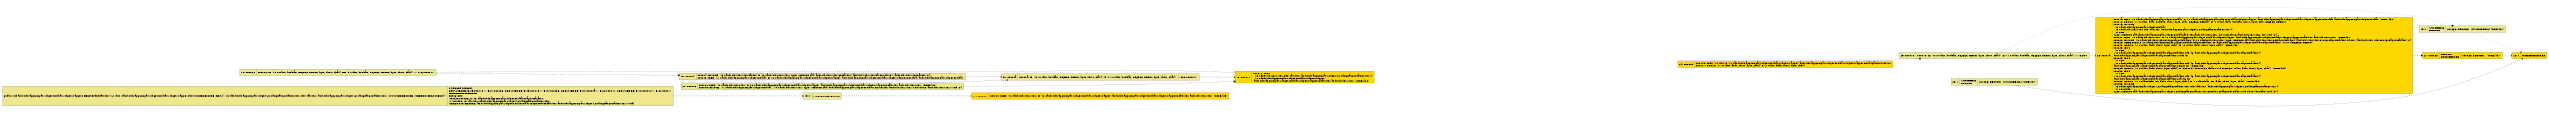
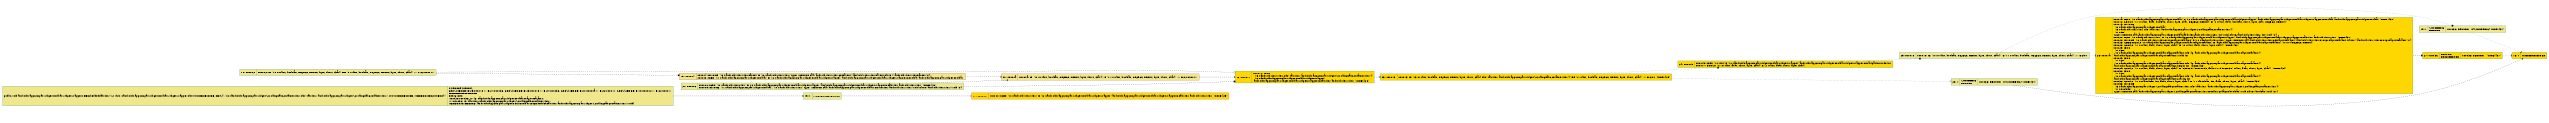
  digraph {
    rankdir=LR
    node [color=teal fillcolor=khaki shape=record style=filled]
    edge [arrowhead=tee style=dashed]
    n1 [label="{15\:\ ?|MTH_ENTER_BLOCK\l}"]
    n2 [color=brown fillcolor=gold label="{17\:\ 0x0000|0x0000: IGET  (r0 I:android.view.View) = (r2 I:androidx.appcompat.widget.ToolbarWidgetWrapper) androidx.appcompat.widget.ToolbarWidgetWrapper.mTabView android.view.View  (LINE:425)\l}"]
    n3 [label="{18\:\ 0x0002|0x0002: IF  (r0 I:??[int, boolean, OBJECT, ARRAY, byte, short, char]) == (0 ??[int, boolean, OBJECT, ARRAY, byte, short, char])  \-\> B:22:0x0011 \l}"]
    n4 [color=brown label="{19\:\ 0x0004|0x0004: INVOKE  (r0 I:android.view.ViewParent) = (r0 I:android.view.View) type: VIRTUAL call: android.view.View.getParent():android.view.ViewParent A[MD:():android.view.ViewParent (c)]\l0x0008: IGET  (r1 I:androidx.appcompat.widget.Toolbar) = (r2 I:androidx.appcompat.widget.ToolbarWidgetWrapper) androidx.appcompat.widget.ToolbarWidgetWrapper.mToolbar androidx.appcompat.widget.Toolbar \l}"]
    n5 [fillcolor=gold label="{22\:\ 0x0011|0x0011: IPUT  \l  (r3 I:android.view.View A[D('tabView' androidx.appcompat.widget.ScrollingTabContainerView)])\l  (r2 I:androidx.appcompat.widget.ToolbarWidgetWrapper)\l androidx.appcompat.widget.ToolbarWidgetWrapper.mTabView android.view.View  (LINE:428)\l}"]
    n6 [color=brown label="{20\:\ 0x000a|0x000a: IF  (r0 I:??[int, boolean, OBJECT, ARRAY, byte, short, char]) != (r1 I:??[int, boolean, OBJECT, ARRAY, byte, short, char])  \-\> B:22:0x0011 \l}"]
+   n7 [fillcolor=gold label="{23\:\ 0x0013|0x0013: IF  (r3 I:??[int, boolean, OBJECT, ARRAY, byte, short, char] A[D('tabView' androidx.appcompat.widget.ScrollingTabContainerView)]) == (0 ??[int, boolean, OBJECT, ARRAY, byte, short, char])  \-\> B:28:?  (LINE:429)\l}"]
    n8 [label="{21\:\ 0x000c|0x000c: IGET  (r0 I:android.view.View) = (r2 I:androidx.appcompat.widget.ToolbarWidgetWrapper) androidx.appcompat.widget.ToolbarWidgetWrapper.mTabView android.view.View  (LINE:426)\l0x000e: INVOKE  (r1 I:androidx.appcompat.widget.Toolbar), (r0 I:android.view.View) type: VIRTUAL call: androidx.appcompat.widget.Toolbar.removeView(android.view.View):void A[MD:(android.view.View):void (c)]\l}"]
    n9 [fillcolor=gold label="{24\:\ 0x0015|0x0015: IGET  (r0 I:int) = (r2 I:androidx.appcompat.widget.ToolbarWidgetWrapper) androidx.appcompat.widget.ToolbarWidgetWrapper.mNavigationMode int \l0x0017: CONST  (r1 I:??[int, float, short, byte, char]) = (2 ??[int, float, short, byte, char]) \l}"]
    n10 [label="{28\:\ ?|SYNTHETIC\lRETURN\l|0x0036: RETURN   A[SYNTHETIC] (LINE:437)\l}"]
    n11 [label="{25\:\ 0x0018|0x0018: IF  (r0 I:??[int, boolean, OBJECT, ARRAY, byte, short, char]) != (r1 I:??[int, boolean, OBJECT, ARRAY, byte, short, char])  \-\> B:29:? \l}"]
    n12 [fillcolor=gold label="{16\:\ ?|MTH_EXIT_BLOCK\l}"]
    n13 [fillcolor=gold label="{26\:\ 0x001a|0x001a: IGET  (r0 I:androidx.appcompat.widget.Toolbar) = (r2 I:androidx.appcompat.widget.ToolbarWidgetWrapper) androidx.appcompat.widget.ToolbarWidgetWrapper.mToolbar androidx.appcompat.widget.Toolbar  (LINE:430)\l0x001c: CONST  (r1 I:??[int, float, boolean, short, byte, char, OBJECT, ARRAY]) = (0 ??[int, float, boolean, short, byte, char, OBJECT, ARRAY]) \l0x001d: INVOKE  \l  (r0 I:androidx.appcompat.widget.Toolbar)\l  (r3 I:android.view.View A[D('tabView' androidx.appcompat.widget.ScrollingTabContainerView)])\l  (r1 I:int)\l type: VIRTUAL call: androidx.appcompat.widget.Toolbar.addView(android.view.View, int):void A[MD:(android.view.View, int):void (c)]\l0x0020: IGET  (r0 I:android.view.View) = (r2 I:androidx.appcompat.widget.ToolbarWidgetWrapper) androidx.appcompat.widget.ToolbarWidgetWrapper.mTabView android.view.View  (LINE:431)\l0x0022: INVOKE  (r0 I:android.view.ViewGroup$LayoutParams) = (r0 I:android.view.View) type: VIRTUAL call: android.view.View.getLayoutParams():android.view.ViewGroup$LayoutParams A[MD:():android.view.ViewGroup$LayoutParams (c)]\l0x0026: CHECK_CAST (r0 I:androidx.appcompat.widget.Toolbar$LayoutParams) = (androidx.appcompat.widget.Toolbar$LayoutParams) (r0 I:??[OBJECT, ARRAY]) \l0x0028: CONST  (r1 I:??[int, float, short, byte, char]) = (\-2 ??[int, float, short, byte, char])  (LINE:432)\l0x0029: IPUT  \l  (r1 I:int)\l  (r0 I:androidx.appcompat.widget.Toolbar$LayoutParams A[D('lp' androidx.appcompat.widget.Toolbar$LayoutParams)])\l androidx.appcompat.widget.Toolbar.LayoutParams.width int \l0x002b: IPUT  \l  (r1 I:int)\l  (r0 I:androidx.appcompat.widget.Toolbar$LayoutParams A[D('lp' androidx.appcompat.widget.Toolbar$LayoutParams)])\l androidx.appcompat.widget.Toolbar.LayoutParams.height int  (LINE:433)\l0x002d: CONST  (r1 I:??[int, float, short, byte, char]) = (8388691(0x800053, float:1.175506E\-38) ??[int, float, short, byte, char])  (LINE:434)\l0x0030: IPUT  \l  (r1 I:int)\l  (r0 I:androidx.appcompat.widget.Toolbar$LayoutParams A[D('lp' androidx.appcompat.widget.Toolbar$LayoutParams)])\l androidx.appcompat.widget.Toolbar.LayoutParams.gravity int \l0x0032: CONST  (r1 I:??[boolean, int, float, short, byte, char]) = (1 ??[boolean, int, float, short, byte, char])  (LINE:435)\l0x0033: INVOKE  \l  (r3 I:androidx.appcompat.widget.ScrollingTabContainerView A[D('tabView' androidx.appcompat.widget.ScrollingTabContainerView)])\l  (r1 I:boolean)\l type: VIRTUAL call: androidx.appcompat.widget.ScrollingTabContainerView.setAllowCollapse(boolean):void A[MD:(boolean):void (m)]\l}"]
    n14 [label="{29\:\ ?|SYNTHETIC\lRETURN\l|0x0036: RETURN   A[SYNTHETIC] (LINE:437)\l}"]
    n15 [fillcolor=gold label="{27\:\ 0x0036|RETURN\lORIG_RETURN\l|0x0036: RETURN    (LINE:437)\l}"]
    n16 [label="{public void androidx.appcompat.widget.ToolbarWidgetWrapper.setEmbeddedTabView((r2 'this' I:androidx.appcompat.widget.ToolbarWidgetWrapper A[IMMUTABLE_TYPE, THIS]), (r3 I:androidx.appcompat.widget.ScrollingTabContainerView A[D('tabView' androidx.appcompat.widget.ScrollingTabContainerView), IMMUTABLE_TYPE, METHOD_ARGUMENT]))  | USE_LINES_HINTS\lCROSS_EDGE: B:25:0x0018 \-\> B:27:0x0036, CROSS_EDGE: B:23:0x0013 \-\> B:27:0x0036, CROSS_EDGE: B:20:0x000a \-\> B:22:0x0011, CROSS_EDGE: B:18:0x0002 \-\> B:22:0x0011\lINLINE_NOT_NEEDED\lDebug Info:\l  0x0028\-0x0036: r0 'lp' Landroidx\/appcompat\/widget\/Toolbar$LayoutParams;\l  \-1 \-0x0036: r3 'tabView' Landroidx\/appcompat\/widget\/ScrollingTabContainerView;\lMETHOD_OVERRIDE: [androidx.appcompat.widget.DecorToolbar.setEmbeddedTabView(androidx.appcompat.widget.ScrollingTabContainerView):void]\l}"]
    n1 -> n2 [arrowhead=odot]
    n3 -> n4 [arrowhead=box]
    n3 -> n5 [arrowhead=odot]
    n4 -> n6
+   n5 -> n7
    n6 -> n5
+   n7 -> n9 [arrowhead=box style=dotted]
+   n7 -> n10 [arrowhead=odot style=dotted]
    n8 -> n5 [arrowhead=box]
    n8 -> n6
    n9 -> n11 [arrowhead=box style=dotted]
    n10 -> n12
    n11 -> n13 [style=dotted]
    n11 -> n14 [arrowhead=box style=dotted]
    n13 -> n15 [arrowhead=box]
    n14 -> n12 [style=dotted]
    n15 -> n12 [style=dotted]
    n16 -> n1
  }
